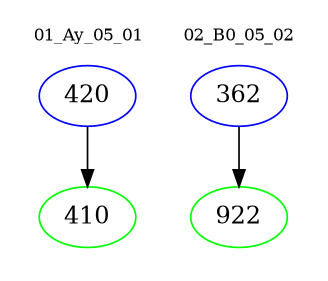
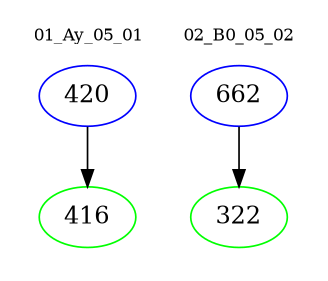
  digraph {
    node [color=blue]
    edge [color=black]
    n1 [label=420]
-   n2 [color=green label=410]
-   n3 [label=362]
-   n4 [color=green label=922]
+   n2 [color=green label=416]
+   n3 [label=662]
+   n4 [color=green label=322]
    subgraph cluster_1 {
      color=white
      fontsize=10
      label="01_Ay_05_01"
      n1
      n2
    }
    subgraph cluster_2 {
      color=white
      fontsize=10
      label="02_B0_05_02"
      n3
      n4
    }
    n1 -> n2
    n3 -> n4
  }
